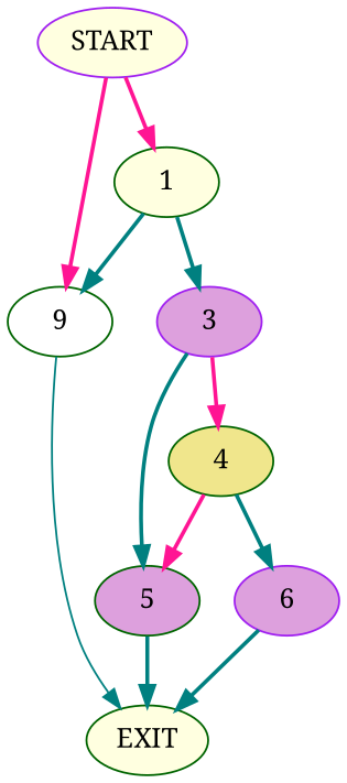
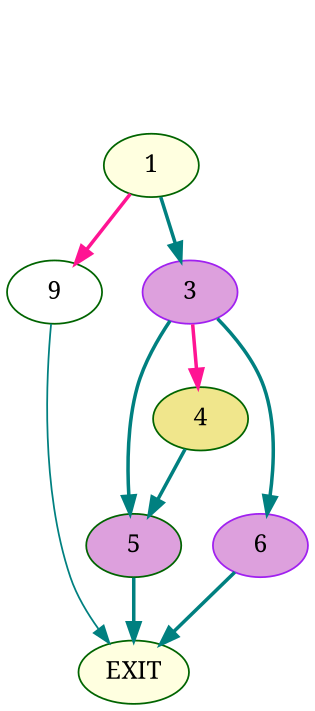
  digraph {
    fontname="Noto Serif"
    node [color=darkgreen fillcolor=lightyellow fontname="Noto Serif" style=filled]
    edge [color=teal fontname="Noto Serif" style=bold]
-   n1 [color=purple label=START]
    1
    n3 [fillcolor=white label=9]
    3 [color=purple fillcolor=plum]
    n5 [label=EXIT]
    4 [fillcolor=khaki]
    5 [fillcolor=plum]
    6 [color=purple fillcolor=plum]
-   n1 -> 1 [color=deeppink]
-   n1 -> n3 [color=deeppink]
-   1 -> n3
+   1 -> n3 [color=deeppink]
    1 -> 3
    n3 -> n5 [style=solid]
    3 -> 4 [color=deeppink]
    3 -> 5
-   4 -> 5 [color=deeppink]
-   4 -> 6
+   4 -> 5
+   3 -> 6
    5 -> n5
    6 -> n5
  }
